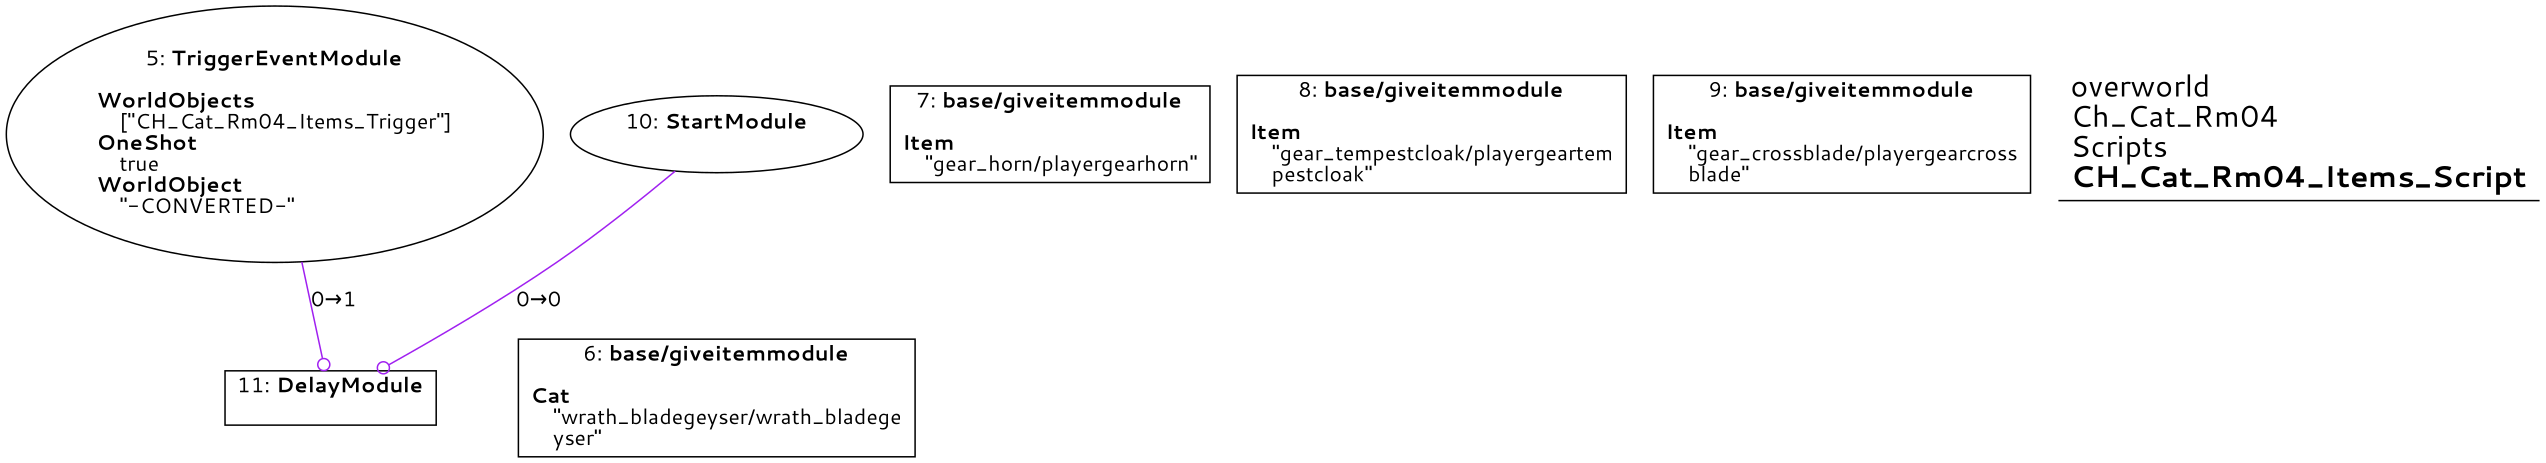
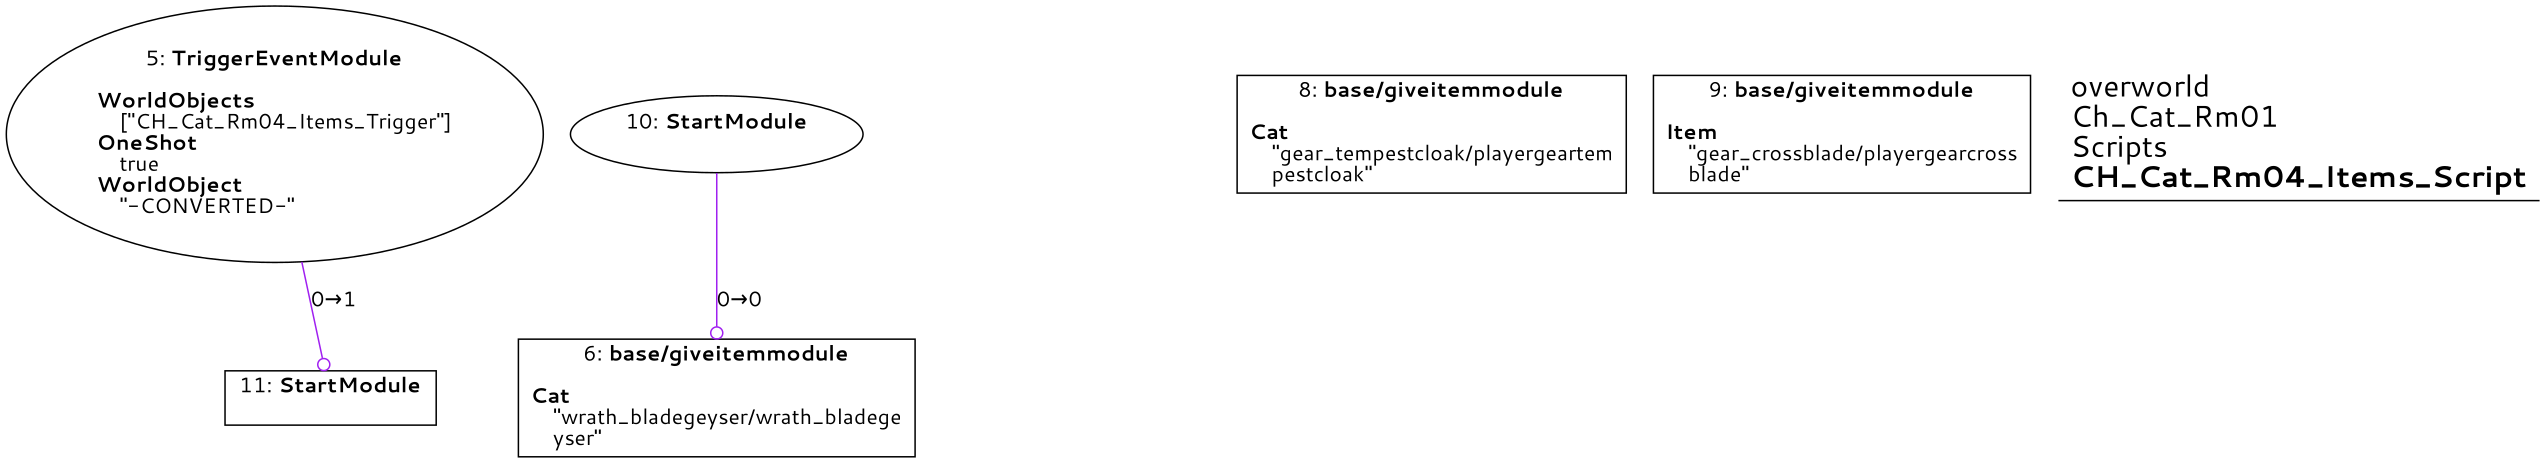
  digraph {
    fontname="Segoe UI"
    splines=spline
    node [fontname="Segoe UI" shape=box]
    edge [arrowhead=odot color=purple fontname="Segoe UI" style=solid]
    n1 [label=<5: <b>TriggerEventModule</b><br/><br/><b>WorldObjects</b><br align="left"/>    [&quot;CH_Cat_Rm04_Items_Trigger&quot;]<br align="left"/><b>OneShot</b><br align="left"/>    true<br align="left"/><b>WorldObject</b><br align="left"/>    &quot;-CONVERTED-&quot;<br align="left"/>> shape=oval]
-   n2 [label=<11: <b>DelayModule</b><br/><br/>>]
+   n2 [label=<11: <b>StartModule</b><br/><br/>>]
    n3 [label=<6: <b>base/giveitemmodule</b><br/><br/><b>Cat</b><br align="left"/>    &quot;wrath_bladegeyser/wrath_bladege<br align="left"/>    yser&quot;<br align="left"/>>]
-   n4 [label=<7: <b>base/giveitemmodule</b><br/><br/><b>Item</b><br align="left"/>    &quot;gear_horn/playergearhorn&quot;<br align="left"/>>]
-   n5 [label=<8: <b>base/giveitemmodule</b><br/><br/><b>Item</b><br align="left"/>    &quot;gear_tempestcloak/playergeartem<br align="left"/>    pestcloak&quot;<br align="left"/>>]
+   n5 [label=<8: <b>base/giveitemmodule</b><br/><br/><b>Cat</b><br align="left"/>    &quot;gear_tempestcloak/playergeartem<br align="left"/>    pestcloak&quot;<br align="left"/>>]
    n6 [label=<9: <b>base/giveitemmodule</b><br/><br/><b>Item</b><br align="left"/>    &quot;gear_crossblade/playergearcross<br align="left"/>    blade&quot;<br align="left"/>>]
    n7 [label=<10: <b>StartModule</b><br/><br/>> shape=oval]
-   n8 [label=<<font point-size="20">overworld<br align="left"/>Ch_Cat_Rm04<br align="left"/>Scripts<br align="left"/><b>CH_Cat_Rm04_Items_Script</b><br align="left"/></font>> shape=underline]
+   n8 [label=<<font point-size="20">overworld<br align="left"/>Ch_Cat_Rm01<br align="left"/>Scripts<br align="left"/><b>CH_Cat_Rm04_Items_Script</b><br align="left"/></font>> shape=underline]
    n1 -> n2 [label="0→1"]
-   n7 -> n2 [label="0→0"]
+   n7 -> n3 [label="0→0"]
  }
